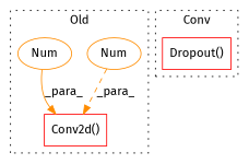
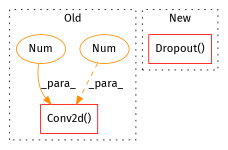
  digraph {
    fontname="Fira Sans"
    node [a=75 l=1 shape=box color=red fontname="Fira Sans"]
    edge [color=darkorange fontname="Fira Sans"]
    n1 [l="27,12" label="Conv2d()" s="2444,2502"]
    n2 [a=76 label=Num s=2498 shape=ellipse color=darkorange]
    n3 [a=76 label=Num s=2501 shape=ellipse color=darkorange]
    n4 [l="11,1" label="Dropout()" s="2762,2780"]
    subgraph cluster_1 {
      label=Old
      style=dotted
      n1
      n2
      n3
    }
    subgraph cluster_2 {
-     label=Conv
+     label=New
      style=dotted
      n4
    }
    n2 -> n1 [label=_para_ style=dashed]
    n3 -> n1 [label=_para_ style=solid]
  }
